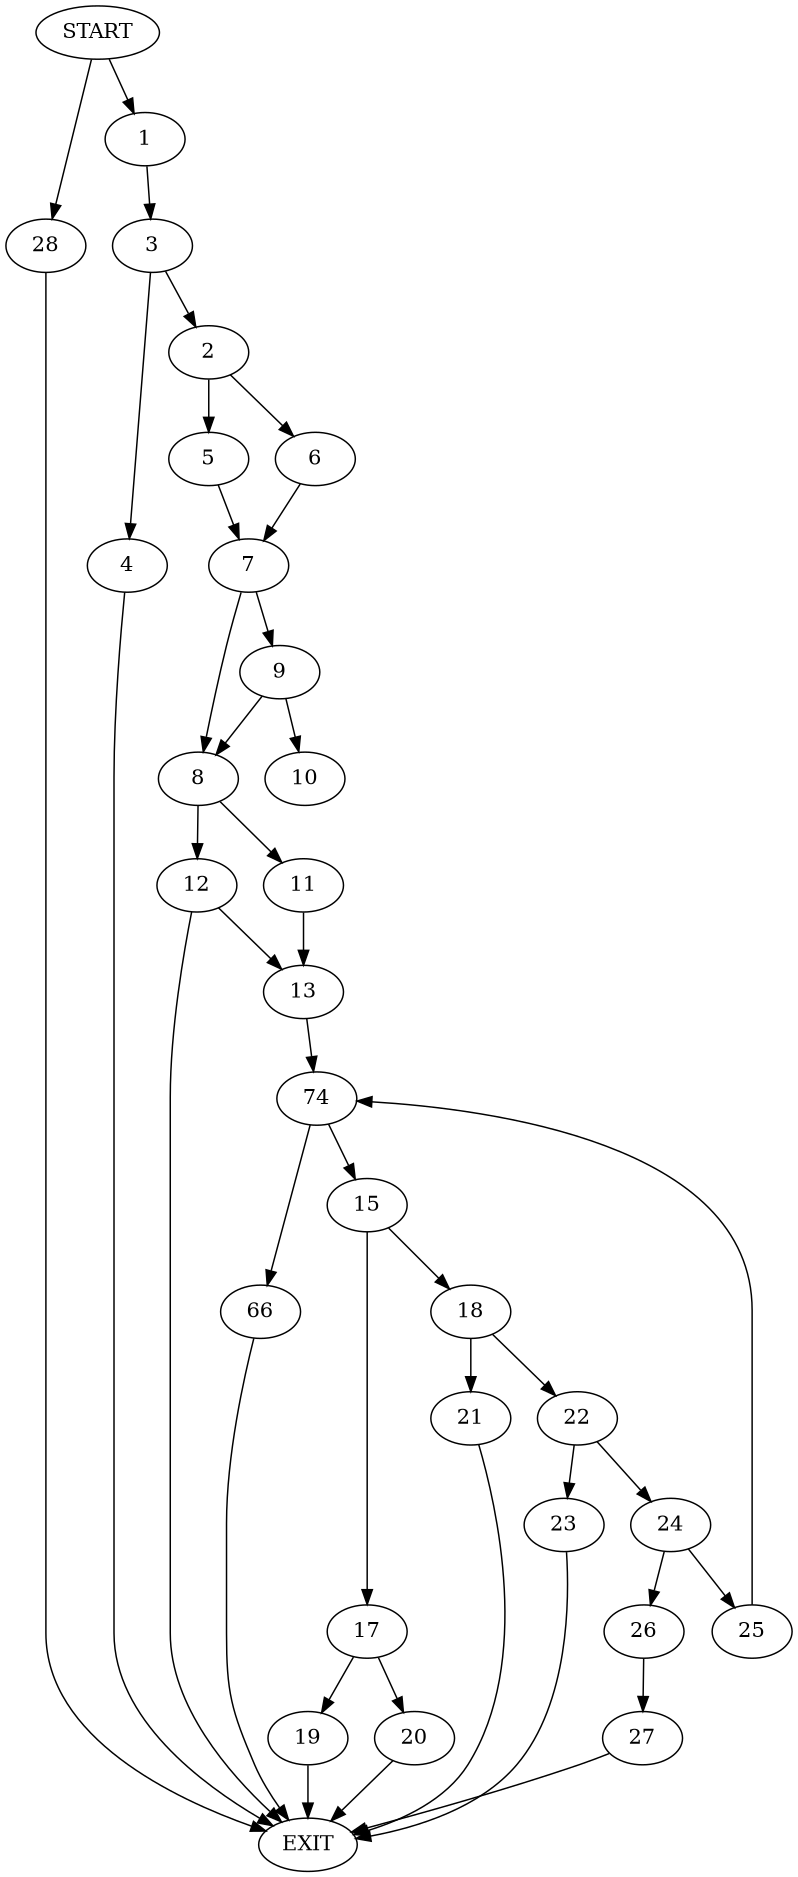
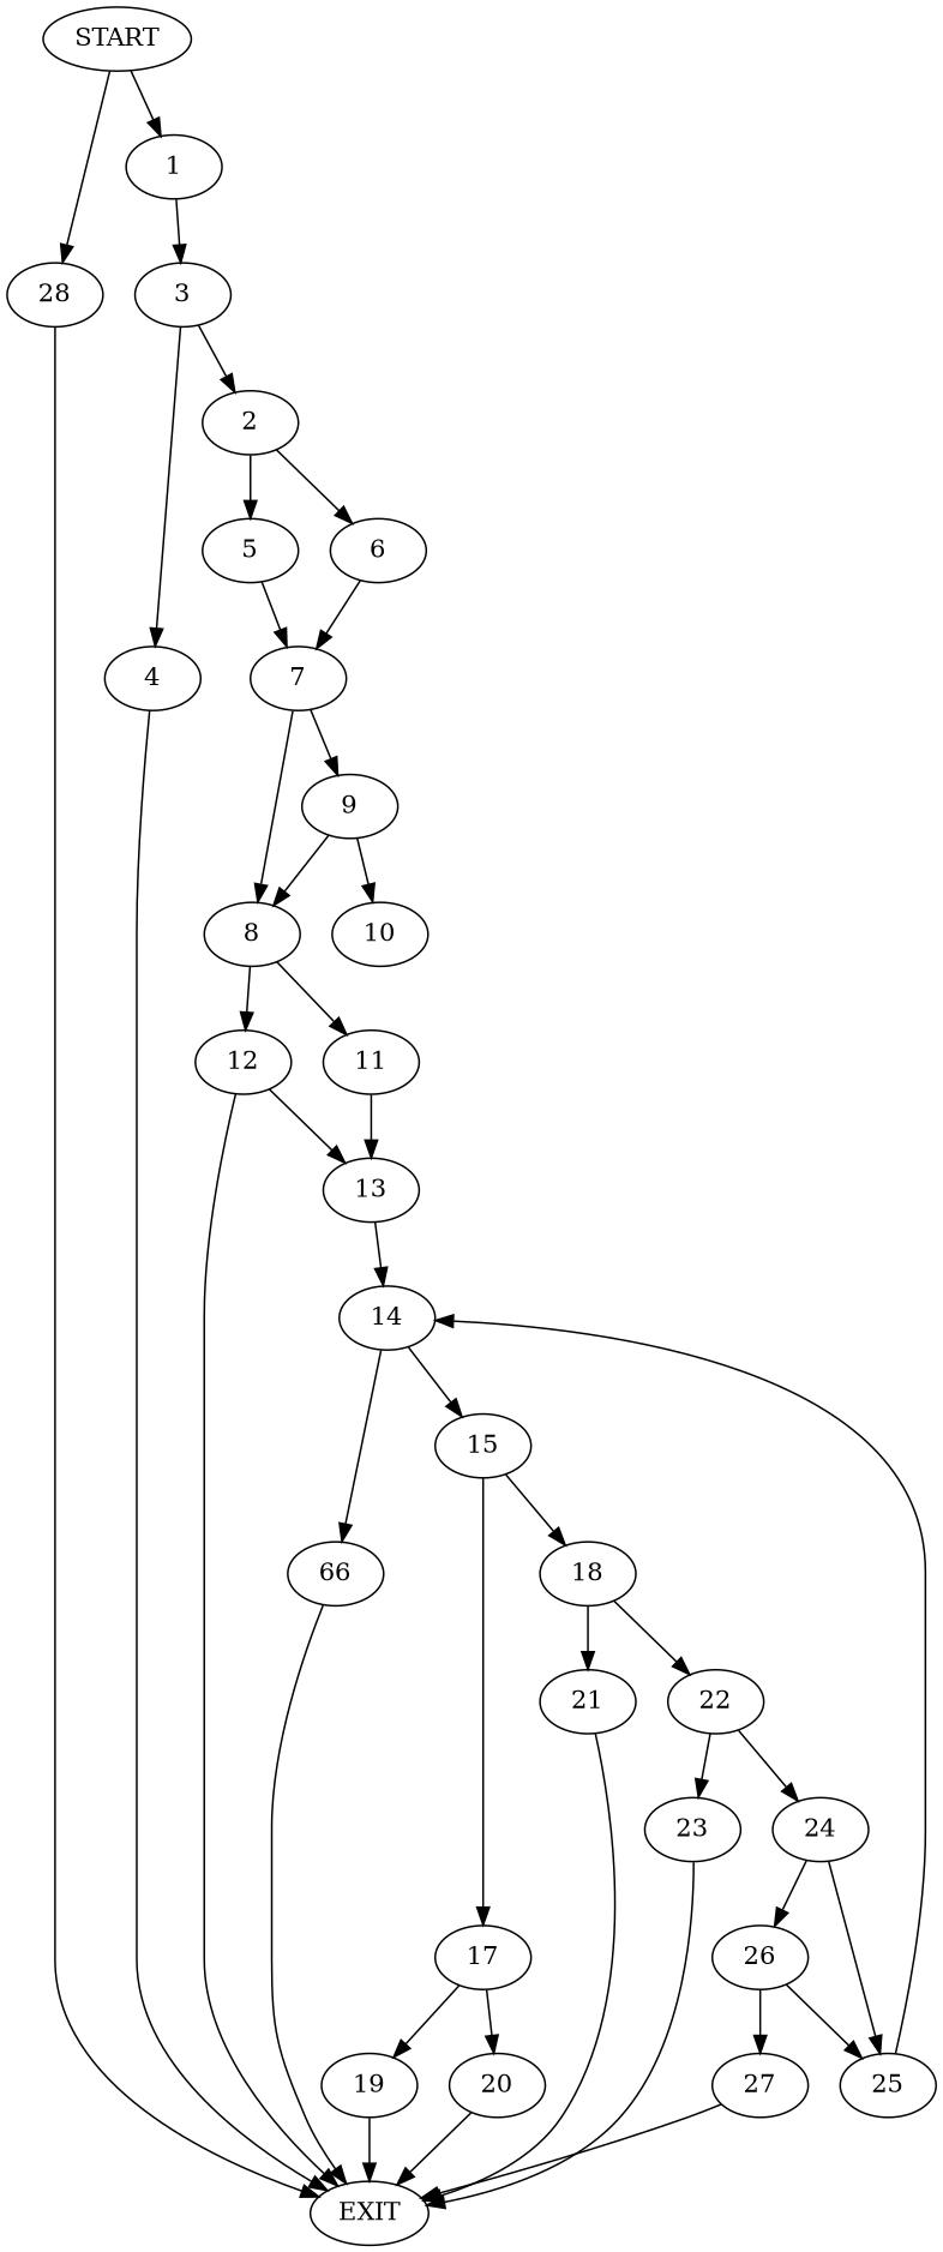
  digraph {
    n1 [label=START]
    1
    28
    3
    n5 [label=EXIT]
    2
    5
    6
    4
    7
    8
    9
    11
    12
    10
    13
-   14 [label=74]
+   14
    15
    n19 [label=66]
    17
    18
    19
    20
    21
    22
    23
    24
    25
    26
    27
    n1 -> 1
    n1 -> 28
    1 -> 3
    28 -> n5
    3 -> 2
    3 -> 4
    2 -> 5
    2 -> 6
    5 -> 7
    6 -> 7
    4 -> n5
    7 -> 8
    7 -> 9
    8 -> 11
    8 -> 12
    9 -> 8
    9 -> 10
    11 -> 13
    12 -> n5
    12 -> 13
    13 -> 14
    14 -> 15
    14 -> n19
    15 -> 17
    15 -> 18
    n19 -> n5
    17 -> 19
    17 -> 20
    18 -> 21
    18 -> 22
    19 -> n5
    20 -> n5
    21 -> n5
    22 -> 23
    22 -> 24
    23 -> n5
    24 -> 25
    24 -> 26
    25 -> 14
+   26 -> 25
    26 -> 27
    27 -> n5
  }
